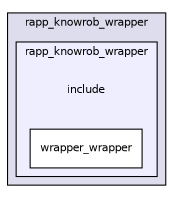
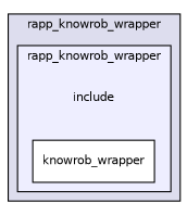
  digraph {
    compound=true
    rankdir=LR
    node [fontname=Helvetica fontsize=10]
    n1 [label=include shape=plaintext]
-   n2 [color=black fillcolor=white label=wrapper_wrapper shape=box style=filled]
+   n2 [color=black fillcolor=white label=knowrob_wrapper shape=box style=filled]
    subgraph cluster_1 {
      bgcolor="#ddddee"
      fontname=Helvetica
      fontsize=10
      label=rapp_knowrob_wrapper
      pencolor=black
      subgraph cluster_2 {
        bgcolor="#eeeeff"
        fontname=Helvetica
        fontsize=10
        pencolor=black
        n1
        n2
      }
    }
  }
